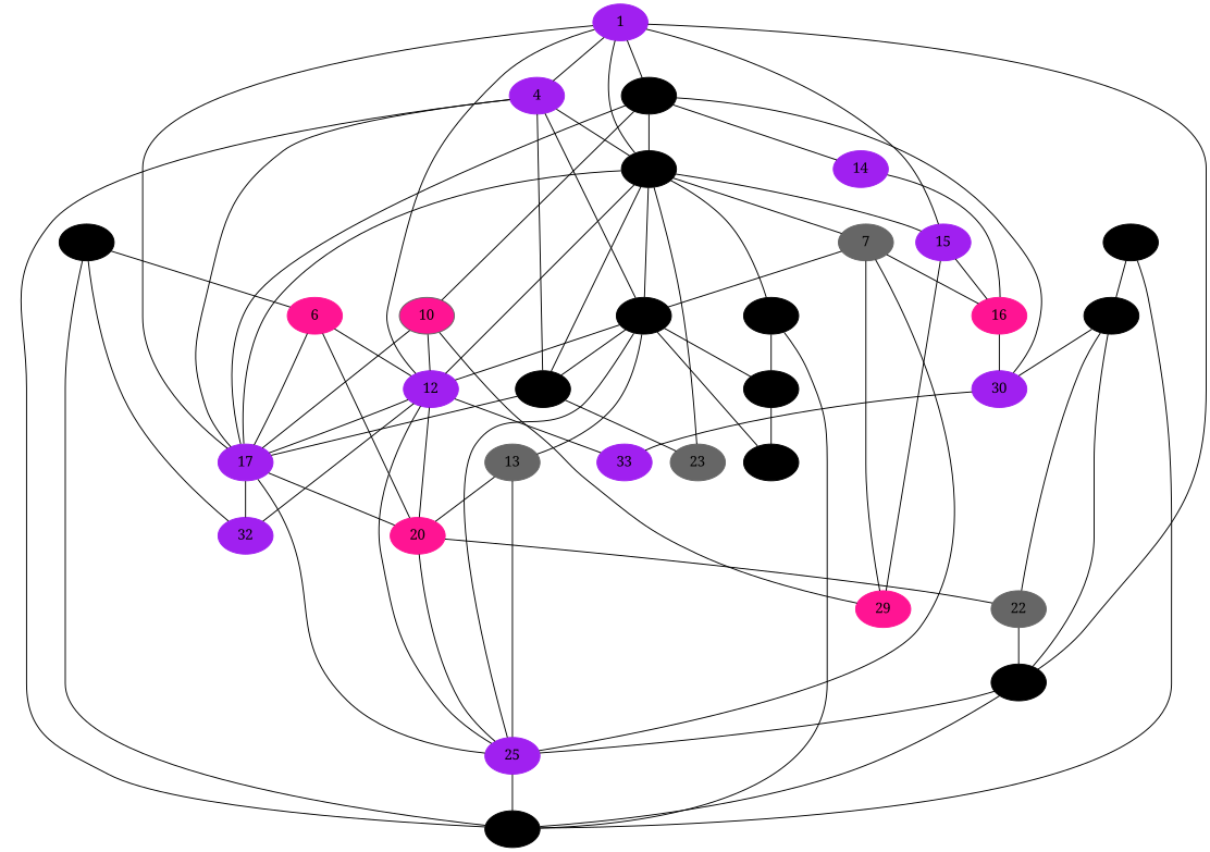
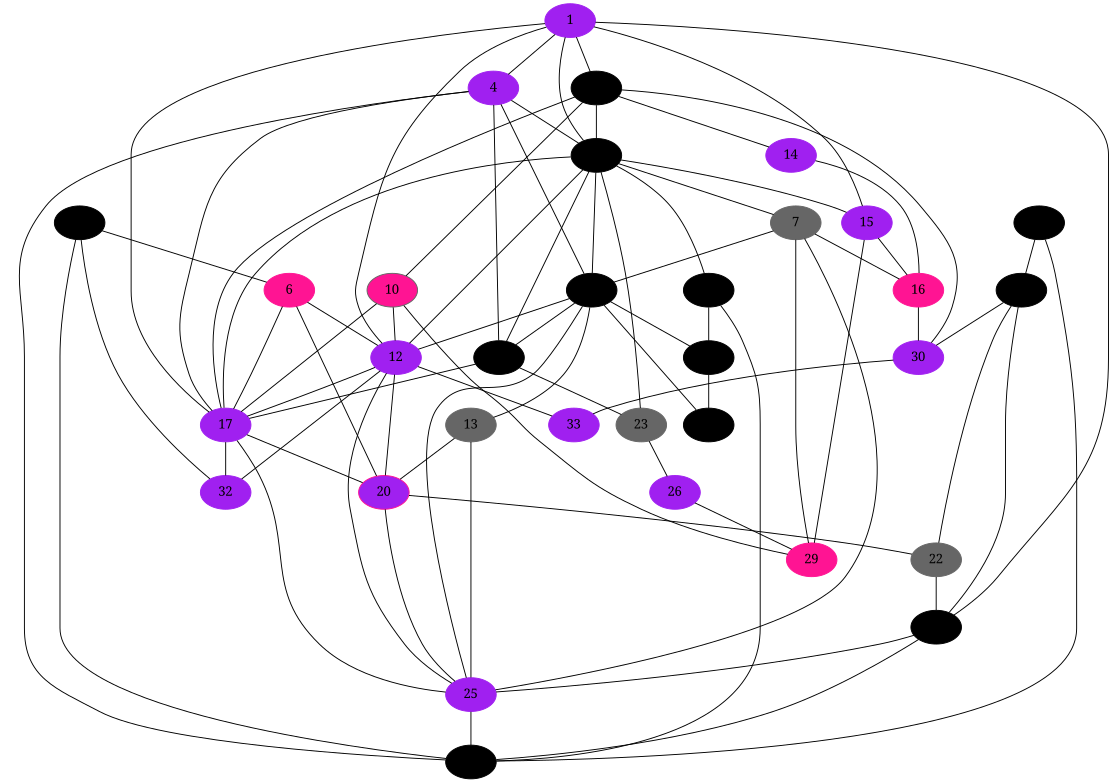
  graph {
    fontname="Noto Serif"
    node [color=black fontname="Noto Serif" style=filled]
    edge [fontname="Noto Serif" weight=1.0]
    1 [color=purple]
    3
    4 [color=purple]
    5
    12 [color=purple]
    15 [color=purple]
    17 [color=purple]
    24
    10 [color=gray40 fillcolor=deeppink]
    14 [color=purple]
    30 [color=purple]
    27
    8
    9
    7 [color=gray40]
    18
    23 [color=gray40]
    32 [color=purple]
-   20 [color=deeppink]
+   20 [color=deeppink fillcolor=purple]
    25 [color=purple]
    33 [color=purple]
    16 [color=deeppink]
    29 [color=deeppink]
    6 [color=deeppink]
    2
    13 [color=gray40]
    28
    31
+   26 [color=purple]
    22 [color=gray40]
    19
    21
    1 -- 3 [weight=3.0]
    1 -- 4 [weight=2.0]
    1 -- 5
    1 -- 12
    1 -- 15
    1 -- 17
    1 -- 24
    3 -- 5
    3 -- 17
    3 -- 10
    3 -- 14
    3 -- 30
    4 -- 5
    4 -- 17
    4 -- 27
    4 -- 8
    4 -- 9
    5 -- 12
    5 -- 15
    5 -- 17
    5 -- 8 [weight=3.0]
    5 -- 9
    5 -- 7
    5 -- 18
    5 -- 23
    12 -- 17 [weight=3.0]
    12 -- 32
    12 -- 20
    12 -- 25
    12 -- 33
    15 -- 16
    15 -- 29
    17 -- 32
    17 -- 20
    17 -- 25 [weight=2.0]
    24 -- 27
    24 -- 25
    10 -- 12 [weight=2.0]
    10 -- 17
    10 -- 29
    14 -- 16
    30 -- 33
    8 -- 12
    8 -- 9 [weight=2.0]
    8 -- 25
    8 -- 13
    8 -- 28
    8 -- 31
    9 -- 17
    9 -- 23
    7 -- 8
    7 -- 25
    7 -- 16
    7 -- 29
    18 -- 27
    18 -- 28
+   23 -- 26
    20 -- 25
    20 -- 22
    25 -- 27 [weight=2.0]
    16 -- 30
    6 -- 12 [weight=2.0]
    6 -- 17
    6 -- 20
    2 -- 27 [weight=2.0]
    2 -- 32
    2 -- 6 [weight=2.0]
    13 -- 20
    13 -- 25 [weight=5.0]
    28 -- 31
+   26 -- 29
    22 -- 24
    19 -- 27
    19 -- 21
    21 -- 24
    21 -- 30
    21 -- 22
  }
